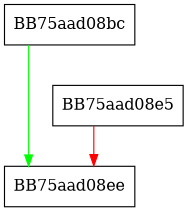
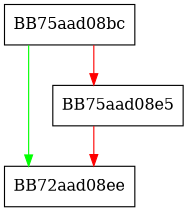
  digraph {
    splines=ortho
    node [shape=box]
    edge [color=red]
    BB75aad08bc
-   BB75aad08ee
+   BB75aad08ee [label=BB72aad08ee]
    n3 [label=BB75aad08e5]
    BB75aad08bc -> BB75aad08ee [color=green]
+   BB75aad08bc -> n3
    n3 -> BB75aad08ee
  }
